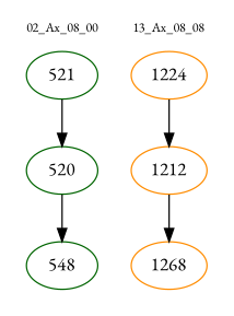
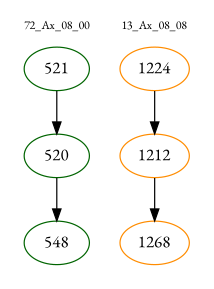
  digraph {
    fontname="EB Garamond"
    node [color=darkgreen fontname="EB Garamond"]
    edge [color=black fontname="EB Garamond"]
    n1 [label=521]
    n2 [label=520]
    n3 [label=548]
    n4 [color=darkorange label=1224]
    n5 [color=darkorange label=1212]
    n6 [color=darkorange label=1268]
    subgraph cluster_1 {
      color=white
      fontsize=10
-     label="02_Ax_08_00"
+     label="72_Ax_08_00"
      n1
      n2
      n3
    }
    subgraph cluster_2 {
      color=white
      fontsize=10
      label="13_Ax_08_08"
      n4
      n5
      n6
    }
    n1 -> n2
    n2 -> n3
    n4 -> n5
    n5 -> n6
  }
